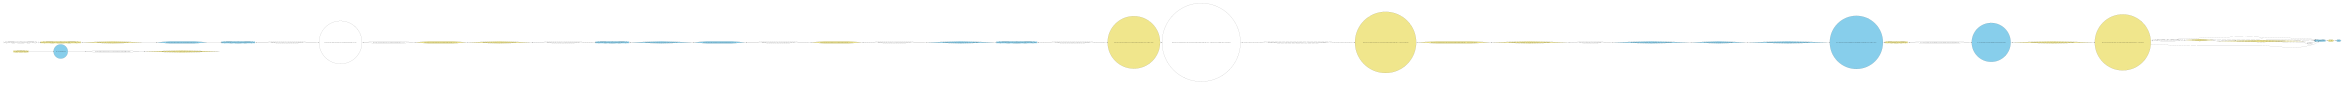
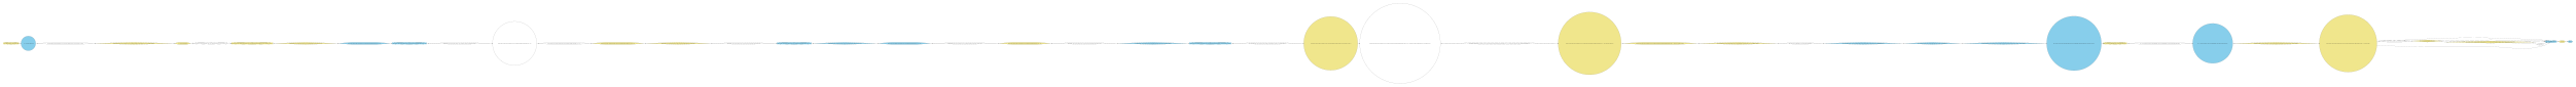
  digraph {
    fontname=Montserrat
    rankdir=LR
    node [fillcolor=khaki fontname=Montserrat shape=diamond style=filled]
    edge [arrowhead=diamond fontname=Montserrat]
    "r16 := @parameter0: java.lang.String[]" [shape=cylinder]
    "$r0 = new java.lang.String" [fillcolor=skyblue shape=circle]
    "specialinvoke $r0.<java.lang.String: void <init>(java.lang.String)>(\"-9223372036854775808\")" [fillcolor=white shape=hexagon]
    "staticinvoke <javaT.lang.Long.Decode: void check(java.lang.String,long)>($r0, -9223372036854775808L)"
+   "$r1 = new java.lang.String" [shape=hexagon]
    "specialinvoke $r1.<java.lang.String: void <init>(java.lang.String)>(\"9223372036854775807\")" [fillcolor=white shape=cylinder]
    "staticinvoke <javaT.lang.Long.Decode: void check(java.lang.String,long)>($r1, 9223372036854775807L)" [shape=cylinder]
    "staticinvoke <javaT.lang.Long.Decode: void check(java.lang.String,long)>(\"10\", 10L)"
    "staticinvoke <javaT.lang.Long.Decode: void check(java.lang.String,long)>(\"0x10\", 16L)" [fillcolor=skyblue shape=hexagon]
    "staticinvoke <javaT.lang.Long.Decode: void check(java.lang.String,long)>(\"0X10\", 16L)" [fillcolor=skyblue shape=cylinder]
    "staticinvoke <javaT.lang.Long.Decode: void check(java.lang.String,long)>(\"010\", 8L)" [fillcolor=white]
    "staticinvoke <javaT.lang.Long.Decode: void check(java.lang.String,long)>(\"#10\", 16L)" [fillcolor=white shape=circle]
    "staticinvoke <javaT.lang.Long.Decode: void check(java.lang.String,long)>(\"+10\", 10L)" [fillcolor=white shape=hexagon]
    "staticinvoke <javaT.lang.Long.Decode: void check(java.lang.String,long)>(\"+0x10\", 16L)" [shape=hexagon]
    "staticinvoke <javaT.lang.Long.Decode: void check(java.lang.String,long)>(\"+0X10\", 16L)"
    "staticinvoke <javaT.lang.Long.Decode: void check(java.lang.String,long)>(\"+010\", 8L)" [fillcolor=white]
    "staticinvoke <javaT.lang.Long.Decode: void check(java.lang.String,long)>(\"+#10\", 16L)" [fillcolor=skyblue shape=cylinder]
    "staticinvoke <javaT.lang.Long.Decode: void check(java.lang.String,long)>(\"-10\", -10L)" [fillcolor=skyblue]
    "staticinvoke <javaT.lang.Long.Decode: void check(java.lang.String,long)>(\"-0x10\", -16L)" [fillcolor=skyblue shape=hexagon]
    "staticinvoke <javaT.lang.Long.Decode: void check(java.lang.String,long)>(\"-0X10\", -16L)" [fillcolor=white]
    "staticinvoke <javaT.lang.Long.Decode: void check(java.lang.String,long)>(\"-010\", -8L)" [shape=hexagon]
    "staticinvoke <javaT.lang.Long.Decode: void check(java.lang.String,long)>(\"-#10\", -16L)" [fillcolor=white]
    "$r2 = staticinvoke <java.lang.Long: java.lang.String toString(long)>(-9223372036854775808L)" [fillcolor=skyblue]
    "staticinvoke <javaT.lang.Long.Decode: void check(java.lang.String,long)>($r2, -9223372036854775808L)" [fillcolor=skyblue shape=cylinder]
    "$r3 = staticinvoke <java.lang.Long: java.lang.String toString(long)>(9223372036854775807L)" [fillcolor=white]
    "staticinvoke <javaT.lang.Long.Decode: void check(java.lang.String,long)>($r3, 9223372036854775807L)" [shape=circle]
    "staticinvoke <javaT.lang.Long.Decode: void checkFailure(java.lang.String,java.lang.String)>(\"0x-10\", \"Long.decode allows negative sign in wrong position.\")" [fillcolor=white shape=circle]
    "staticinvoke <javaT.lang.Long.Decode: void checkFailure(java.lang.String,java.lang.String)>(\"0x+10\", \"Long.decode allows positive sign in wrong position.\")" [fillcolor=white]
    "staticinvoke <javaT.lang.Long.Decode: void checkFailure(java.lang.String,java.lang.String)>(\"+\", \"Raw plus sign allowed.\")" [shape=circle]
    "staticinvoke <javaT.lang.Long.Decode: void checkFailure(java.lang.String,java.lang.String)>(\"-\", \"Raw minus sign allowed.\")" [shape=hexagon]
    "$r4 = staticinvoke <java.math.BigInteger: java.math.BigInteger valueOf(long)>(-9223372036854775808L)"
    "$r5 = <java.math.BigInteger: java.math.BigInteger ONE>" [fillcolor=white]
    "$r6 = virtualinvoke $r4.<java.math.BigInteger: java.math.BigInteger subtract(java.math.BigInteger)>($r5)" [fillcolor=skyblue]
    "$r7 = virtualinvoke $r6.<java.math.BigInteger: java.lang.String toString()>()" [fillcolor=skyblue]
    "staticinvoke <javaT.lang.Long.Decode: void checkFailure(java.lang.String,java.lang.String)>($r7, \"Out of range\")" [fillcolor=skyblue]
    "$r8 = staticinvoke <java.math.BigInteger: java.math.BigInteger valueOf(long)>(9223372036854775807L)" [fillcolor=skyblue shape=circle]
    "$r9 = <java.math.BigInteger: java.math.BigInteger ONE>" [shape=cylinder]
    "$r10 = virtualinvoke $r8.<java.math.BigInteger: java.math.BigInteger add(java.math.BigInteger)>($r9)" [fillcolor=white shape=hexagon]
    "$r11 = virtualinvoke $r10.<java.math.BigInteger: java.lang.String toString()>()" [fillcolor=skyblue shape=circle]
    "staticinvoke <javaT.lang.Long.Decode: void checkFailure(java.lang.String,java.lang.String)>($r11, \"Out of range\")"
    "staticinvoke <javaT.lang.Long.Decode: void checkFailure(java.lang.String,java.lang.String)>(\"\", \"Empty String\")" [shape=circle]
    "staticinvoke <java.lang.Long: java.lang.Long decode(java.lang.String)>(null)" [fillcolor=white shape=cylinder]
    "$r14 := @caughtexception" [fillcolor=skyblue shape=cylinder]
    "$r13 = new java.lang.RuntimeException"
    "r15 = $r14" [shape=hexagon]
    "specialinvoke $r13.<java.lang.RuntimeException: void <init>(java.lang.String)>(\"Long.decode(null) expected to throw NPE\")"
    "throw $r13" [fillcolor=white shape=cylinder]
    return [fillcolor=skyblue shape=hexagon]
    "r16 := @parameter0: java.lang.String[]" -> "$r0 = new java.lang.String" [arrowhead=normal]
    "$r0 = new java.lang.String" -> "specialinvoke $r0.<java.lang.String: void <init>(java.lang.String)>(\"-9223372036854775808\")" [arrowhead=vee]
    "specialinvoke $r0.<java.lang.String: void <init>(java.lang.String)>(\"-9223372036854775808\")" -> "staticinvoke <javaT.lang.Long.Decode: void check(java.lang.String,long)>($r0, -9223372036854775808L)"
+   "staticinvoke <javaT.lang.Long.Decode: void check(java.lang.String,long)>($r0, -9223372036854775808L)" -> "$r1 = new java.lang.String" [arrowhead=normal]
+   "$r1 = new java.lang.String" -> "specialinvoke $r1.<java.lang.String: void <init>(java.lang.String)>(\"9223372036854775807\")" [arrowhead=vee]
    "specialinvoke $r1.<java.lang.String: void <init>(java.lang.String)>(\"9223372036854775807\")" -> "staticinvoke <javaT.lang.Long.Decode: void check(java.lang.String,long)>($r1, 9223372036854775807L)"
    "staticinvoke <javaT.lang.Long.Decode: void check(java.lang.String,long)>($r1, 9223372036854775807L)" -> "staticinvoke <javaT.lang.Long.Decode: void check(java.lang.String,long)>(\"10\", 10L)" [arrowhead=vee]
    "staticinvoke <javaT.lang.Long.Decode: void check(java.lang.String,long)>(\"10\", 10L)" -> "staticinvoke <javaT.lang.Long.Decode: void check(java.lang.String,long)>(\"0x10\", 16L)"
    "staticinvoke <javaT.lang.Long.Decode: void check(java.lang.String,long)>(\"0x10\", 16L)" -> "staticinvoke <javaT.lang.Long.Decode: void check(java.lang.String,long)>(\"0X10\", 16L)"
    "staticinvoke <javaT.lang.Long.Decode: void check(java.lang.String,long)>(\"0X10\", 16L)" -> "staticinvoke <javaT.lang.Long.Decode: void check(java.lang.String,long)>(\"010\", 8L)" [arrowhead=normal]
    "staticinvoke <javaT.lang.Long.Decode: void check(java.lang.String,long)>(\"010\", 8L)" -> "staticinvoke <javaT.lang.Long.Decode: void check(java.lang.String,long)>(\"#10\", 16L)" [arrowhead=normal]
    "staticinvoke <javaT.lang.Long.Decode: void check(java.lang.String,long)>(\"#10\", 16L)" -> "staticinvoke <javaT.lang.Long.Decode: void check(java.lang.String,long)>(\"+10\", 10L)" [arrowhead=normal]
    "staticinvoke <javaT.lang.Long.Decode: void check(java.lang.String,long)>(\"+10\", 10L)" -> "staticinvoke <javaT.lang.Long.Decode: void check(java.lang.String,long)>(\"+0x10\", 16L)" [arrowhead=vee]
    "staticinvoke <javaT.lang.Long.Decode: void check(java.lang.String,long)>(\"+0x10\", 16L)" -> "staticinvoke <javaT.lang.Long.Decode: void check(java.lang.String,long)>(\"+0X10\", 16L)" [arrowhead=vee]
    "staticinvoke <javaT.lang.Long.Decode: void check(java.lang.String,long)>(\"+0X10\", 16L)" -> "staticinvoke <javaT.lang.Long.Decode: void check(java.lang.String,long)>(\"+010\", 8L)"
    "staticinvoke <javaT.lang.Long.Decode: void check(java.lang.String,long)>(\"+010\", 8L)" -> "staticinvoke <javaT.lang.Long.Decode: void check(java.lang.String,long)>(\"+#10\", 16L)"
    "staticinvoke <javaT.lang.Long.Decode: void check(java.lang.String,long)>(\"+#10\", 16L)" -> "staticinvoke <javaT.lang.Long.Decode: void check(java.lang.String,long)>(\"-10\", -10L)"
    "staticinvoke <javaT.lang.Long.Decode: void check(java.lang.String,long)>(\"-10\", -10L)" -> "staticinvoke <javaT.lang.Long.Decode: void check(java.lang.String,long)>(\"-0x10\", -16L)" [arrowhead=normal]
    "staticinvoke <javaT.lang.Long.Decode: void check(java.lang.String,long)>(\"-0x10\", -16L)" -> "staticinvoke <javaT.lang.Long.Decode: void check(java.lang.String,long)>(\"-0X10\", -16L)"
    "staticinvoke <javaT.lang.Long.Decode: void check(java.lang.String,long)>(\"-0X10\", -16L)" -> "staticinvoke <javaT.lang.Long.Decode: void check(java.lang.String,long)>(\"-010\", -8L)" [arrowhead=normal]
    "staticinvoke <javaT.lang.Long.Decode: void check(java.lang.String,long)>(\"-010\", -8L)" -> "staticinvoke <javaT.lang.Long.Decode: void check(java.lang.String,long)>(\"-#10\", -16L)"
    "staticinvoke <javaT.lang.Long.Decode: void check(java.lang.String,long)>(\"-#10\", -16L)" -> "$r2 = staticinvoke <java.lang.Long: java.lang.String toString(long)>(-9223372036854775808L)" [arrowhead=vee]
    "$r2 = staticinvoke <java.lang.Long: java.lang.String toString(long)>(-9223372036854775808L)" -> "staticinvoke <javaT.lang.Long.Decode: void check(java.lang.String,long)>($r2, -9223372036854775808L)" [arrowhead=normal]
    "staticinvoke <javaT.lang.Long.Decode: void check(java.lang.String,long)>($r2, -9223372036854775808L)" -> "$r3 = staticinvoke <java.lang.Long: java.lang.String toString(long)>(9223372036854775807L)"
    "$r3 = staticinvoke <java.lang.Long: java.lang.String toString(long)>(9223372036854775807L)" -> "staticinvoke <javaT.lang.Long.Decode: void check(java.lang.String,long)>($r3, 9223372036854775807L)" [arrowhead=normal]
    "staticinvoke <javaT.lang.Long.Decode: void check(java.lang.String,long)>($r3, 9223372036854775807L)" -> "staticinvoke <javaT.lang.Long.Decode: void checkFailure(java.lang.String,java.lang.String)>(\"0x-10\", \"Long.decode allows negative sign in wrong position.\")"
    "staticinvoke <javaT.lang.Long.Decode: void checkFailure(java.lang.String,java.lang.String)>(\"0x-10\", \"Long.decode allows negative sign in wrong position.\")" -> "staticinvoke <javaT.lang.Long.Decode: void checkFailure(java.lang.String,java.lang.String)>(\"0x+10\", \"Long.decode allows positive sign in wrong position.\")" [arrowhead=vee]
    "staticinvoke <javaT.lang.Long.Decode: void checkFailure(java.lang.String,java.lang.String)>(\"0x+10\", \"Long.decode allows positive sign in wrong position.\")" -> "staticinvoke <javaT.lang.Long.Decode: void checkFailure(java.lang.String,java.lang.String)>(\"+\", \"Raw plus sign allowed.\")"
    "staticinvoke <javaT.lang.Long.Decode: void checkFailure(java.lang.String,java.lang.String)>(\"+\", \"Raw plus sign allowed.\")" -> "staticinvoke <javaT.lang.Long.Decode: void checkFailure(java.lang.String,java.lang.String)>(\"-\", \"Raw minus sign allowed.\")" [arrowhead=vee]
    "staticinvoke <javaT.lang.Long.Decode: void checkFailure(java.lang.String,java.lang.String)>(\"-\", \"Raw minus sign allowed.\")" -> "$r4 = staticinvoke <java.math.BigInteger: java.math.BigInteger valueOf(long)>(-9223372036854775808L)"
    "$r4 = staticinvoke <java.math.BigInteger: java.math.BigInteger valueOf(long)>(-9223372036854775808L)" -> "$r5 = <java.math.BigInteger: java.math.BigInteger ONE>" [arrowhead=normal]
    "$r5 = <java.math.BigInteger: java.math.BigInteger ONE>" -> "$r6 = virtualinvoke $r4.<java.math.BigInteger: java.math.BigInteger subtract(java.math.BigInteger)>($r5)" [arrowhead=normal]
    "$r6 = virtualinvoke $r4.<java.math.BigInteger: java.math.BigInteger subtract(java.math.BigInteger)>($r5)" -> "$r7 = virtualinvoke $r6.<java.math.BigInteger: java.lang.String toString()>()" [arrowhead=vee]
    "$r7 = virtualinvoke $r6.<java.math.BigInteger: java.lang.String toString()>()" -> "staticinvoke <javaT.lang.Long.Decode: void checkFailure(java.lang.String,java.lang.String)>($r7, \"Out of range\")" [arrowhead=vee]
    "staticinvoke <javaT.lang.Long.Decode: void checkFailure(java.lang.String,java.lang.String)>($r7, \"Out of range\")" -> "$r8 = staticinvoke <java.math.BigInteger: java.math.BigInteger valueOf(long)>(9223372036854775807L)" [arrowhead=normal]
    "$r8 = staticinvoke <java.math.BigInteger: java.math.BigInteger valueOf(long)>(9223372036854775807L)" -> "$r9 = <java.math.BigInteger: java.math.BigInteger ONE>"
    "$r9 = <java.math.BigInteger: java.math.BigInteger ONE>" -> "$r10 = virtualinvoke $r8.<java.math.BigInteger: java.math.BigInteger add(java.math.BigInteger)>($r9)"
    "$r10 = virtualinvoke $r8.<java.math.BigInteger: java.math.BigInteger add(java.math.BigInteger)>($r9)" -> "$r11 = virtualinvoke $r10.<java.math.BigInteger: java.lang.String toString()>()"
    "$r11 = virtualinvoke $r10.<java.math.BigInteger: java.lang.String toString()>()" -> "staticinvoke <javaT.lang.Long.Decode: void checkFailure(java.lang.String,java.lang.String)>($r11, \"Out of range\")"
    "staticinvoke <javaT.lang.Long.Decode: void checkFailure(java.lang.String,java.lang.String)>($r11, \"Out of range\")" -> "staticinvoke <javaT.lang.Long.Decode: void checkFailure(java.lang.String,java.lang.String)>(\"\", \"Empty String\")"
    "staticinvoke <javaT.lang.Long.Decode: void checkFailure(java.lang.String,java.lang.String)>(\"\", \"Empty String\")" -> "staticinvoke <java.lang.Long: java.lang.Long decode(java.lang.String)>(null)" [arrowhead=vee]
    "staticinvoke <javaT.lang.Long.Decode: void checkFailure(java.lang.String,java.lang.String)>(\"\", \"Empty String\")" -> "$r14 := @caughtexception"
    "staticinvoke <java.lang.Long: java.lang.Long decode(java.lang.String)>(null)" -> "$r14 := @caughtexception" [arrowhead=normal]
    "staticinvoke <java.lang.Long: java.lang.Long decode(java.lang.String)>(null)" -> "$r13 = new java.lang.RuntimeException"
    "$r14 := @caughtexception" -> "r15 = $r14" [arrowhead=normal]
    "$r13 = new java.lang.RuntimeException" -> "$r14 := @caughtexception" [arrowhead=vee]
    "$r13 = new java.lang.RuntimeException" -> "specialinvoke $r13.<java.lang.RuntimeException: void <init>(java.lang.String)>(\"Long.decode(null) expected to throw NPE\")" [arrowhead=normal]
    "r15 = $r14" -> return [arrowhead=vee]
    "specialinvoke $r13.<java.lang.RuntimeException: void <init>(java.lang.String)>(\"Long.decode(null) expected to throw NPE\")" -> "$r14 := @caughtexception" [arrowhead=normal]
    "specialinvoke $r13.<java.lang.RuntimeException: void <init>(java.lang.String)>(\"Long.decode(null) expected to throw NPE\")" -> "throw $r13" [arrowhead=normal]
    "throw $r13" -> "$r14 := @caughtexception"
  }
